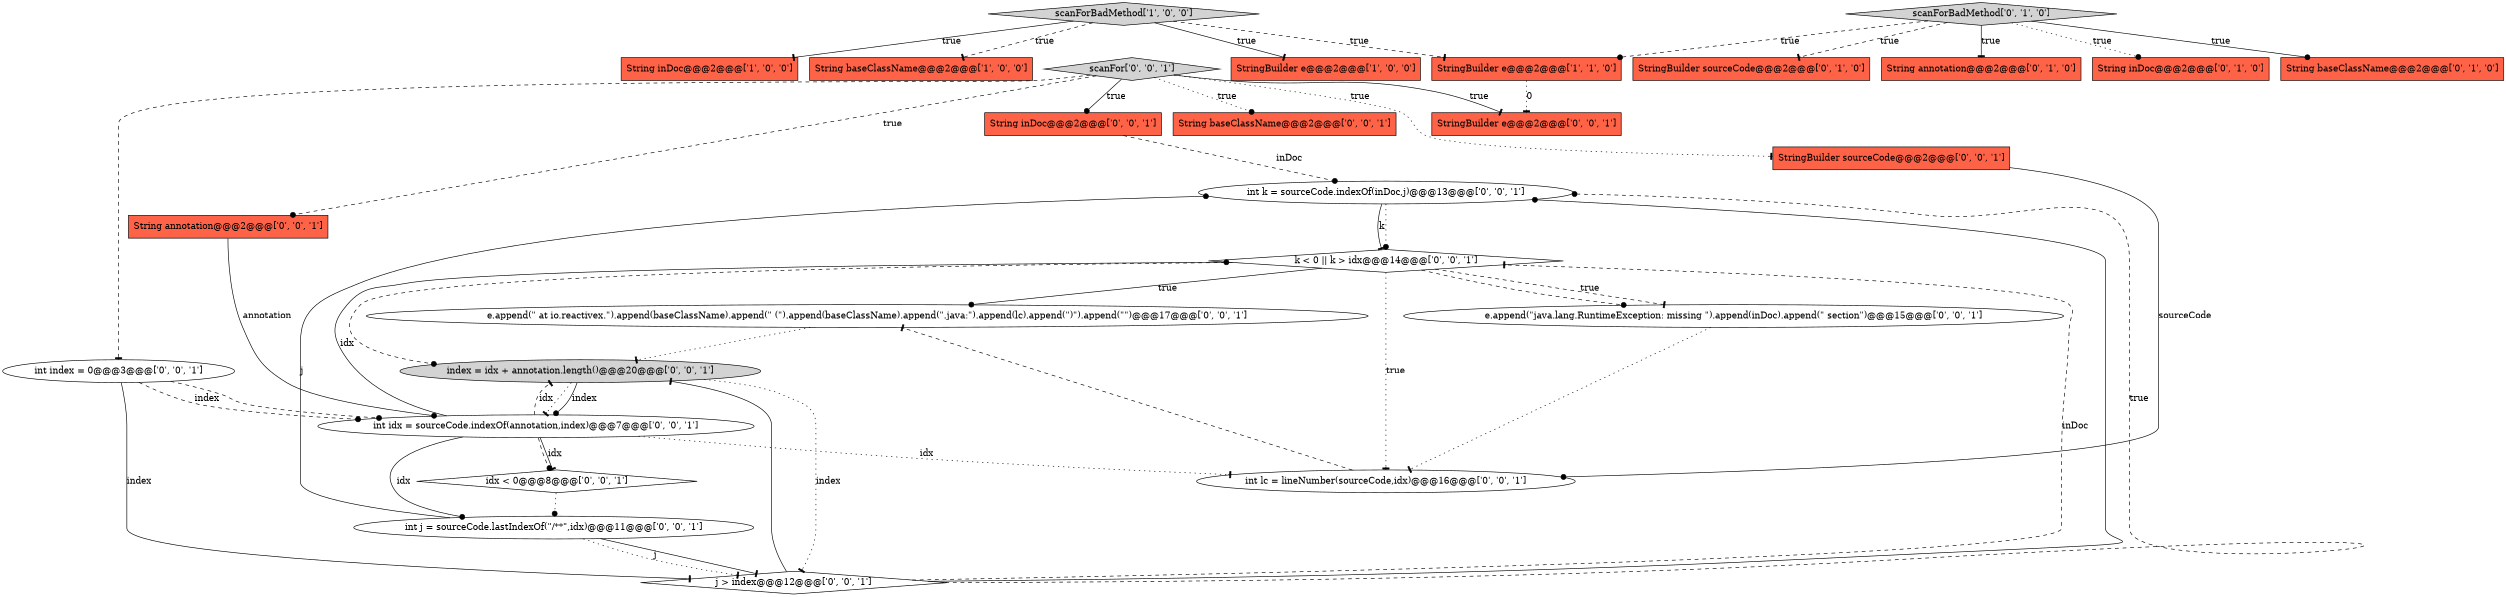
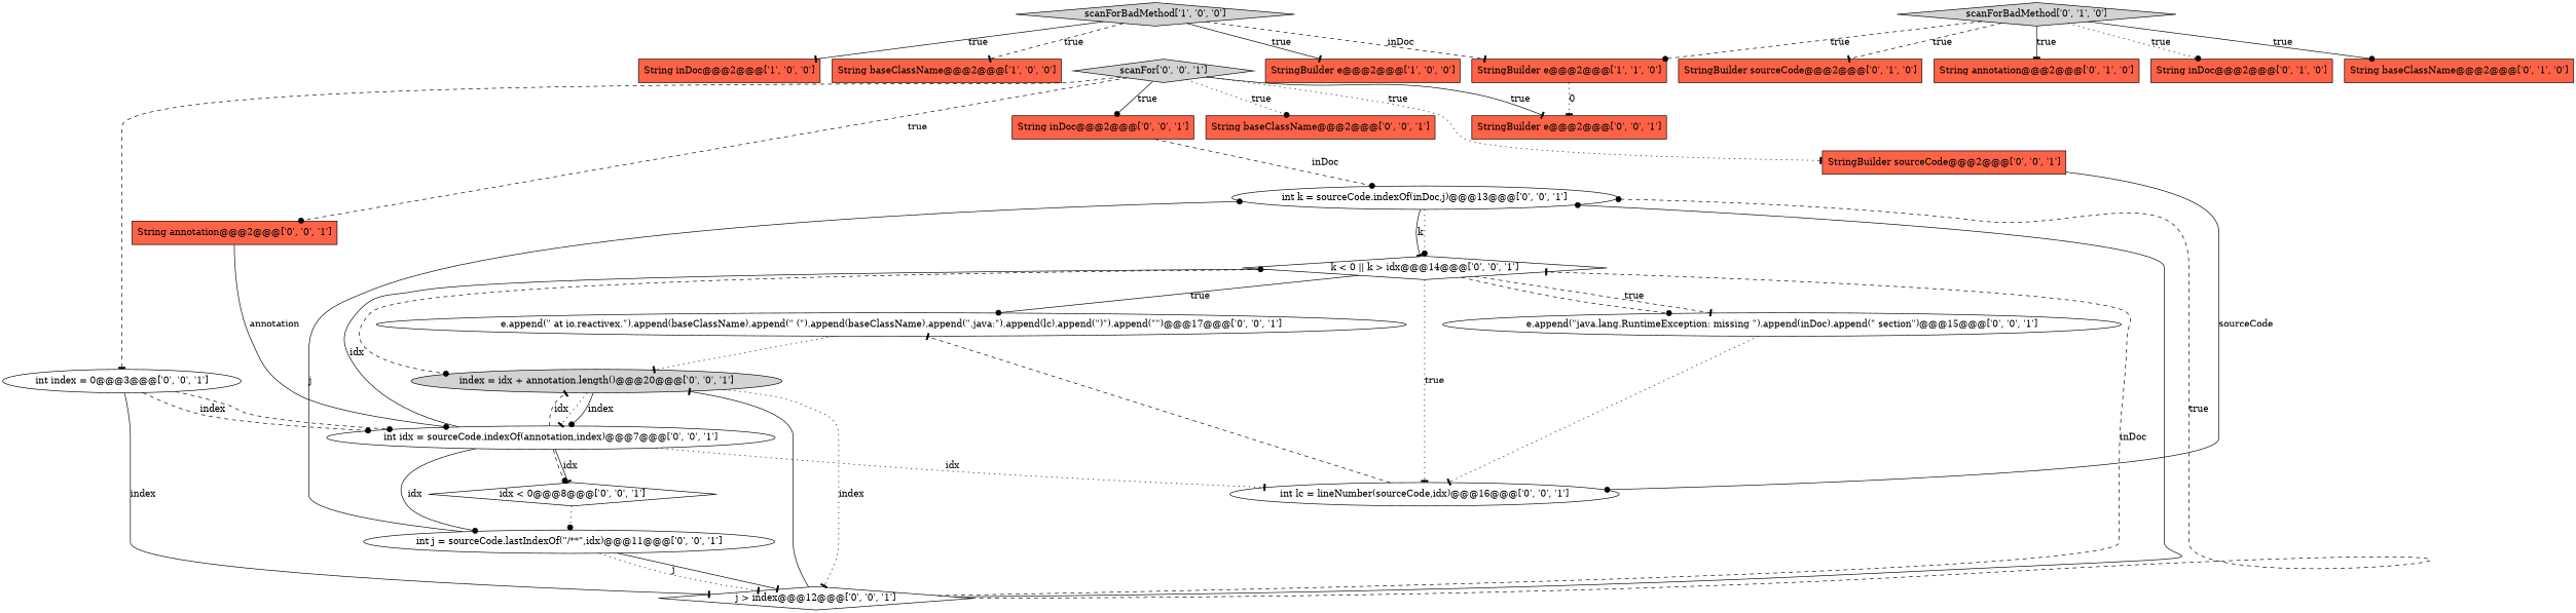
  digraph {
    fontname="DejaVu Serif"
    node [fillcolor=tomato fontname="DejaVu Serif" shape=box style=filled]
    edge [arrowhead=tee fontname="DejaVu Serif" style=solid]
    n1 [label="StringBuilder e@@@2@@@['0', '0', '1']"]
    n2 [fillcolor=lightgray label="scanForBadMethod['1', '0', '0']" shape=diamond]
    n3 [label="StringBuilder e@@@2@@@['1', '1', '0']"]
    n4 [label="String baseClassName@@@2@@@['1', '0', '0']"]
    n5 [label="StringBuilder e@@@2@@@['1', '0', '0']"]
    n6 [label="String inDoc@@@2@@@['1', '0', '0']"]
    n7 [fillcolor=white label="e.append(\" at io.reactivex.\").append(baseClassName).append(\" (\").append(baseClassName).append(\".java:\").append(lc).append(\")\").append(\"\")@@@17@@@['0', '0', '1']" shape=ellipse]
    n8 [fillcolor=lightgray label="index = idx + annotation.length()@@@20@@@['0', '0', '1']" shape=ellipse]
    n9 [fillcolor=white label="int idx = sourceCode.indexOf(annotation,index)@@@7@@@['0', '0', '1']" shape=ellipse]
    n10 [fillcolor=white label="j > index@@@12@@@['0', '0', '1']" shape=diamond]
    n11 [fillcolor=white label="e.append(\"java.lang.RuntimeException: missing \").append(inDoc).append(\" section\")@@@15@@@['0', '0', '1']" shape=ellipse]
    n12 [fillcolor=white label="int lc = lineNumber(sourceCode,idx)@@@16@@@['0', '0', '1']" shape=ellipse]
    n13 [fillcolor=lightgray label="scanFor['0', '0', '1']" shape=diamond]
    n14 [label="String inDoc@@@2@@@['0', '0', '1']"]
    n15 [fillcolor=white label="int index = 0@@@3@@@['0', '0', '1']" shape=ellipse]
    n16 [label="String annotation@@@2@@@['0', '0', '1']"]
    n17 [label="String baseClassName@@@2@@@['0', '0', '1']"]
    n18 [label="StringBuilder sourceCode@@@2@@@['0', '0', '1']"]
    n19 [fillcolor=white label="int k = sourceCode.indexOf(inDoc,j)@@@13@@@['0', '0', '1']" shape=ellipse]
    n20 [fillcolor=white label="k < 0 || k > idx@@@14@@@['0', '0', '1']" shape=diamond]
    n21 [fillcolor=white label="idx < 0@@@8@@@['0', '0', '1']" shape=diamond]
    n22 [fillcolor=white label="int j = sourceCode.lastIndexOf(\"/**\",idx)@@@11@@@['0', '0', '1']" shape=ellipse]
    n23 [label="String baseClassName@@@2@@@['0', '1', '0']"]
    n24 [label="StringBuilder sourceCode@@@2@@@['0', '1', '0']"]
    n25 [fillcolor=lightgray label="scanForBadMethod['0', '1', '0']" shape=diamond]
    n26 [label="String annotation@@@2@@@['0', '1', '0']"]
    n27 [label="String inDoc@@@2@@@['0', '1', '0']"]
-   n2 -> n3 [label=true style=dashed]
+   n2 -> n3 [label=inDoc style=dashed]
    n2 -> n4 [label=true style=dashed]
    n2 -> n5 [label=true]
    n2 -> n6 [label=true]
    n3 -> n1 [label=0 style=dotted]
    n7 -> n8 [style=dotted]
    n8 -> n9 [style=dotted]
    n8 -> n9 [arrowhead=dot label=index]
    n8 -> n10 [label=index style=dotted]
    n9 -> n8 [label=idx style=dashed]
    n9 -> n12 [label=idx style=dotted]
    n9 -> n20 [arrowhead=dot label=idx]
    n9 -> n21 [label=idx]
    n9 -> n21 [arrowhead=dot style=dashed]
    n9 -> n22 [arrowhead=dot label=idx]
    n10 -> n8
    n10 -> n19 [arrowhead=dot]
    n10 -> n19 [arrowhead=dot label=true style=dashed]
    n10 -> n20 [label=inDoc style=dashed]
    n11 -> n12 [style=dotted]
    n12 -> n7 [style=dashed]
    n13 -> n1 [label=true]
    n13 -> n14 [arrowhead=dot label=true]
    n13 -> n15 [style=dashed]
    n13 -> n16 [arrowhead=dot label=true style=dashed]
    n13 -> n17 [arrowhead=dot label=true style=dotted]
    n13 -> n18 [label=true style=dotted]
    n14 -> n19 [arrowhead=dot label=inDoc style=dashed]
    n15 -> n9 [arrowhead=dot label=index style=dashed]
    n15 -> n9 [arrowhead=dot style=dashed]
    n15 -> n10 [label=index]
    n16 -> n9 [arrowhead=dot label=annotation]
    n18 -> n12 [arrowhead=dot label=sourceCode]
    n19 -> n20 [label=k]
    n19 -> n20 [arrowhead=dot style=dotted]
    n20 -> n7 [arrowhead=dot label=true]
    n20 -> n8 [arrowhead=dot style=dashed]
    n20 -> n11 [label=true style=dashed]
    n20 -> n11 [arrowhead=dot style=dashed]
    n20 -> n12 [label=true style=dotted]
    n21 -> n22 [arrowhead=dot style=dotted]
    n22 -> n10
    n22 -> n10 [label=j style=dotted]
    n22 -> n19 [arrowhead=dot label=j]
    n25 -> n3 [arrowhead=dot label=true style=dashed]
    n25 -> n23 [arrowhead=dot label=true]
    n25 -> n24 [label=true style=dashed]
    n25 -> n26 [label=true]
    n25 -> n27 [arrowhead=dot label=true style=dotted]
  }
